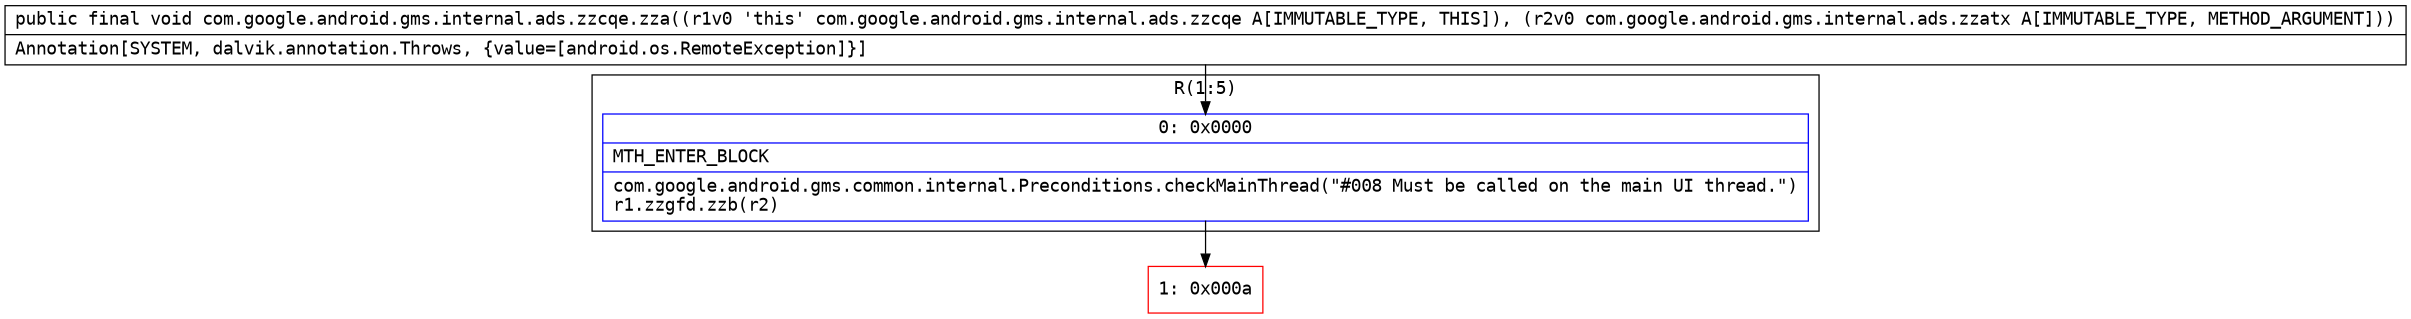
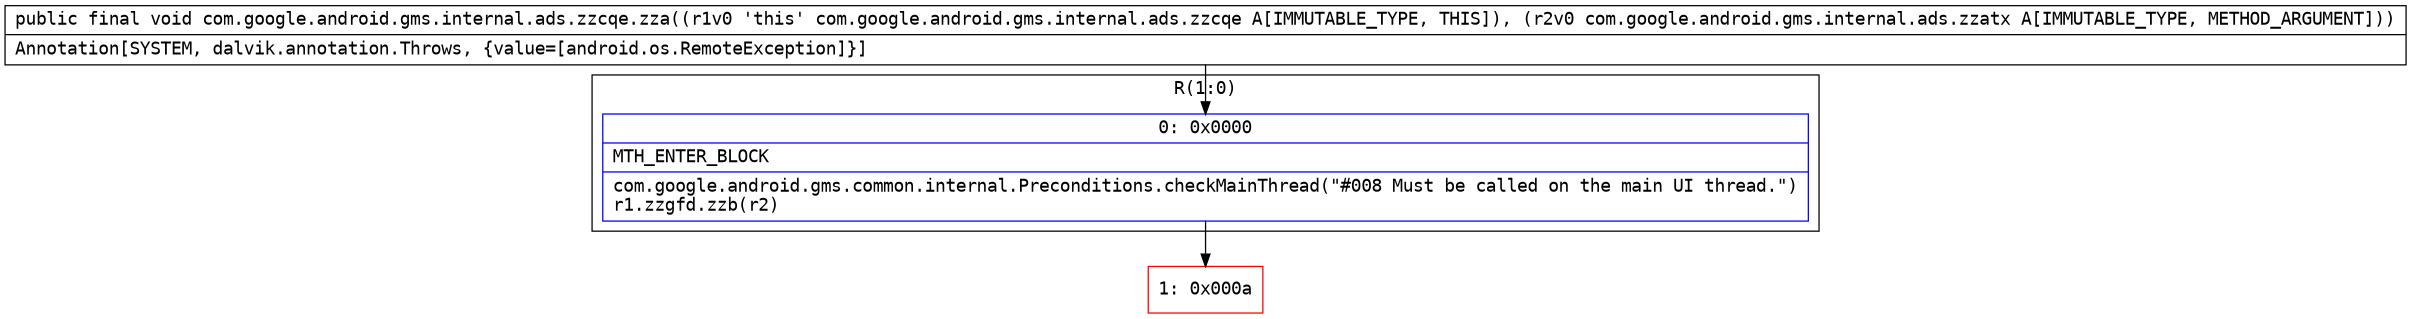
  digraph {
    fontname="DejaVu Sans Mono"
    node [shape=record fontname="DejaVu Sans Mono"]
    edge [fontname="DejaVu Sans Mono"]
    n1 [color=blue label="{0\:\ 0x0000|MTH_ENTER_BLOCK\l|com.google.android.gms.common.internal.Preconditions.checkMainThread(\"#008 Must be called on the main UI thread.\")\lr1.zzgfd.zzb(r2)\l}"]
    n2 [color=red label="{1\:\ 0x000a}"]
    n3 [label="{public final void com.google.android.gms.internal.ads.zzcqe.zza((r1v0 'this' com.google.android.gms.internal.ads.zzcqe A[IMMUTABLE_TYPE, THIS]), (r2v0 com.google.android.gms.internal.ads.zzatx A[IMMUTABLE_TYPE, METHOD_ARGUMENT]))  | Annotation[SYSTEM, dalvik.annotation.Throws, \{value=[android.os.RemoteException]\}]\l}"]
    subgraph cluster_1 {
-     label="R(1:5)"
+     label="R(1:0)"
      n1
    }
    n1 -> n2
    n3 -> n1
  }
